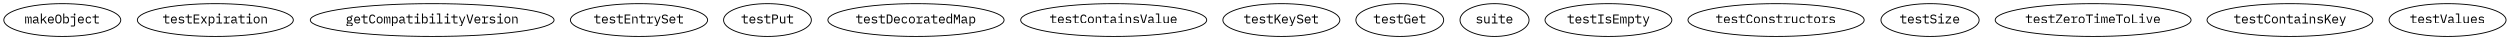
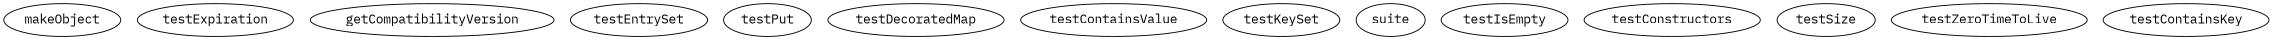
  digraph {
    fontname="IBM Plex Mono"
    node [fontname="IBM Plex Mono"]
    makeObject
    testExpiration
    getCompatibilityVersion
    testEntrySet
    testPut
    testDecoratedMap
    testContainsValue
    testKeySet
-   testGet
    suite
    testIsEmpty
    testConstructors
    testSize
    testZeroTimeToLive
    testContainsKey
-   testValues
  }
